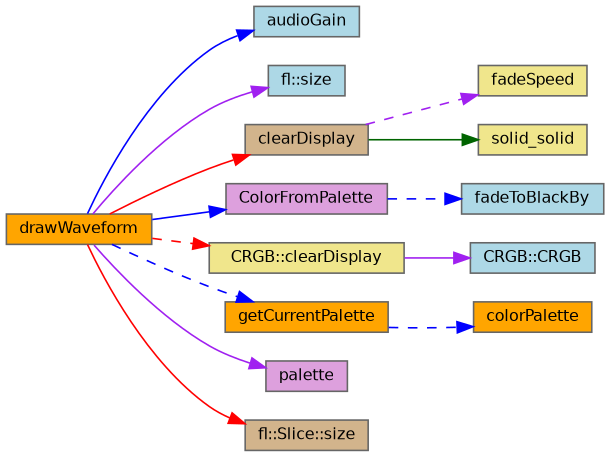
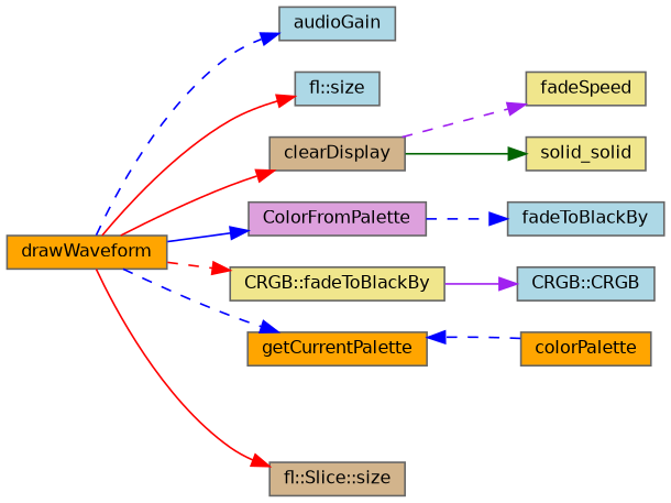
  digraph {
    rankdir=LR
    node [color=grey40 fillcolor=lightblue fontname=Helvetica fontsize=10 shape=box style=filled]
    edge [color=blue fontname=Helvetica fontsize=10 labelfontname=Helvetica labelfontsize=10 style=solid]
    n1 [color=gray40 fillcolor=orange fontcolor=black height=0.2 label=drawWaveform width=0.4]
    n2 [height=0.2 label=audioGain width=0.4]
    n3 [height=0.2 label="fl::size" width=0.4]
    n4 [fillcolor=tan height=0.2 label=clearDisplay width=0.4]
    n5 [fillcolor=plum height=0.2 label=ColorFromPalette width=0.4]
-   n6 [fillcolor=khaki height=0.2 label="CRGB::clearDisplay" width=0.4]
+   n6 [fillcolor=khaki height=0.2 label="CRGB::fadeToBlackBy" width=0.4]
    n7 [fillcolor=orange height=0.2 label=getCurrentPalette width=0.4]
-   n8 [fillcolor=plum height=0.2 label=palette width=0.4]
    n9 [fillcolor=tan height=0.2 label="fl::Slice::size" width=0.4]
    n10 [fillcolor=khaki height=0.2 label=fadeSpeed width=0.4]
    n11 [fillcolor=khaki height=0.2 label=solid_solid width=0.4]
    n12 [height=0.2 label=fadeToBlackBy width=0.4]
    n13 [height=0.2 label="CRGB::CRGB" width=0.4]
    n14 [fillcolor=orange height=0.2 label=colorPalette width=0.4]
-   n1 -> n2
-   n1 -> n3 [color=purple]
+   n1 -> n2 [style=dashed]
+   n1 -> n3 [color=red]
    n1 -> n4 [color=red]
    n1 -> n5
    n1 -> n6 [color=red style=dashed]
    n1 -> n7 [style=dashed]
-   n1 -> n8 [color=purple]
    n1 -> n9 [color=red]
    n4 -> n10 [color=purple style=dashed]
    n4 -> n11 [color=darkgreen]
    n5 -> n12 [style=dashed]
    n6 -> n13 [color=purple]
-   n7 -> n14 [style=dashed]
+   n14 -> n7 [style=dashed]
  }
